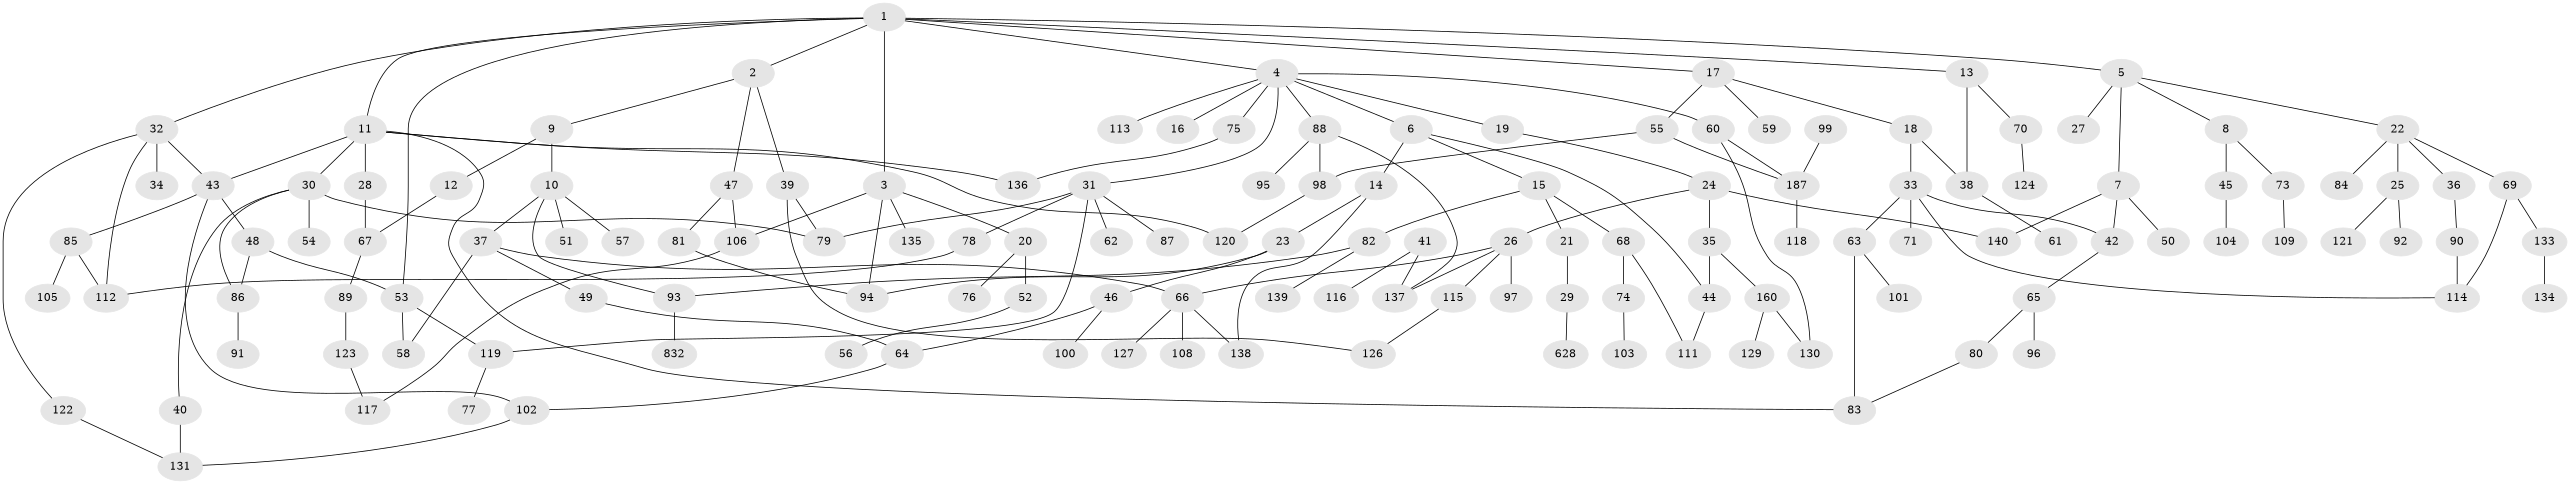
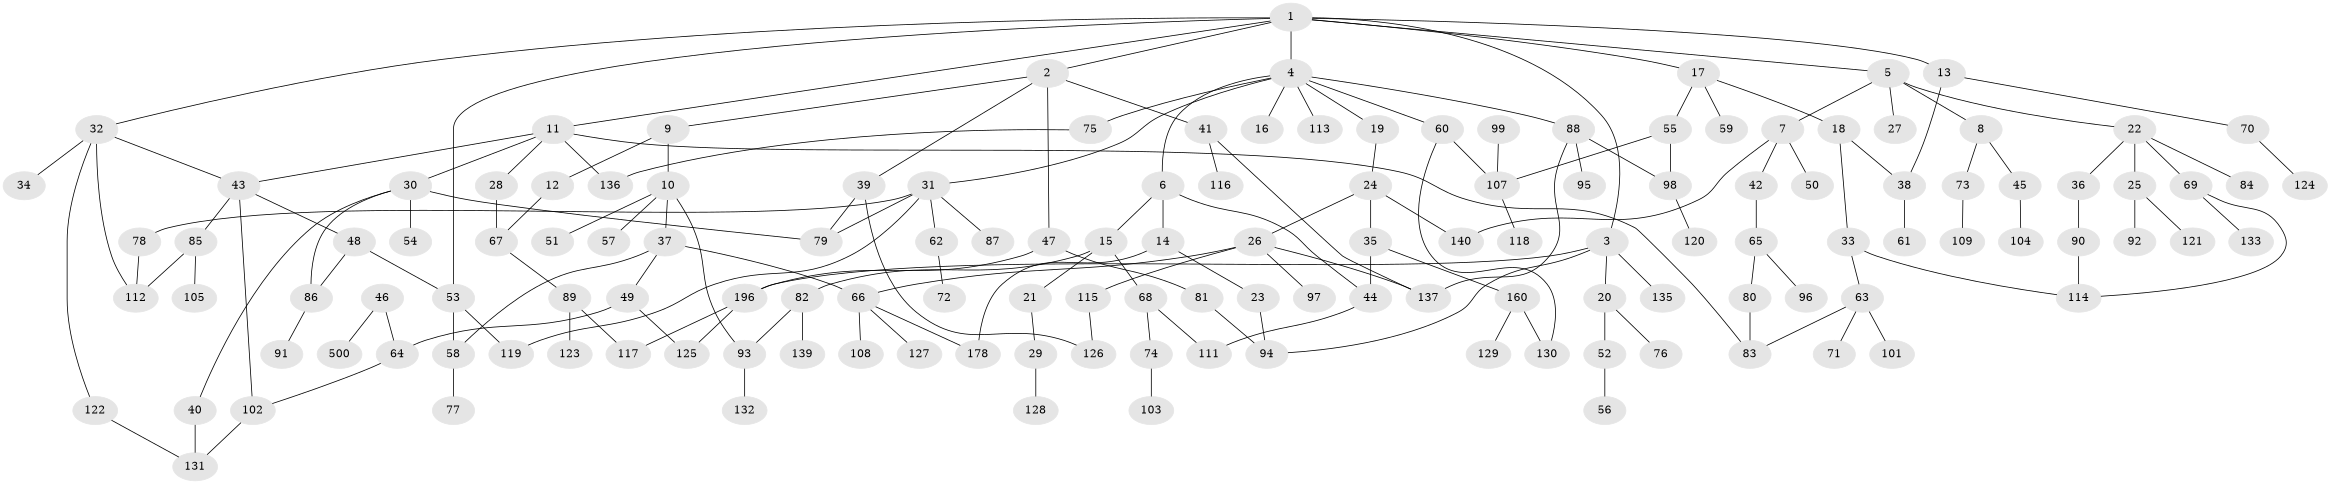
  graph {
    node [color=gray90 style=filled]
    1
    2
    3
    4
    5
    11
    13
    17
    32
    53
    9
    39
    41
    47
    20
    94
-   106
+   106 [label=196]
    135
    6
    16
    19
    31
    60
    75
    88
    113
    7
    8
    22
    27
    28
    30
    43
    83
    120
    136
    38
    70
    18
    55
    59
    34
    112
    122
    119
    58
    10
    12
    79
    126
    137
    116
    81
    52
    76
+   125
    117
    14
    15
    44
    24
    62
    78
    87
-   107 [label=187]
+   107
    130
    98
    95
    42
    50
    140
    45
    73
    25
    36
    69
    84
    23
-   138
+   138 [label=178]
    21
    68
    82
    111
    65
    104
    109
    37
    51
    57
    93
    67
    66
    49
-   132 [label=832]
+   132
    40
    54
    86
    48
    85
    102
    89
    61
    124
    46
    29
    74
    139
    33
    63
    71
    114
    26
    35
    56
-   128 [label=628]
+   128
    92
    121
    90
    133
    64
-   100
+   100 [label=500]
    97
    115
    n124 [label=160]
    108
    127
    131
    91
+   72
    101
    99
    129
    77
    80
    96
    105
    118
    123
    103
-   134
    1 -- 2
    1 -- 3
    1 -- 4
    1 -- 5
    1 -- 11
    1 -- 13
    1 -- 17
    1 -- 32
    1 -- 53
    2 -- 9
    2 -- 39
+   2 -- 41
    2 -- 47
    3 -- 20
    3 -- 94
    3 -- 106
    3 -- 135
    4 -- 6
    4 -- 16
    4 -- 19
    4 -- 31
    4 -- 60
    4 -- 75
    4 -- 88
    4 -- 113
    5 -- 7
    5 -- 8
    5 -- 22
    5 -- 27
    11 -- 28
    11 -- 30
    11 -- 43
    11 -- 83
-   11 -- 120
    11 -- 136
    13 -- 38
    13 -- 70
    17 -- 18
    17 -- 55
    17 -- 59
    32 -- 43
    32 -- 34
    32 -- 112
    32 -- 122
    53 -- 119
    53 -- 58
    9 -- 10
    9 -- 12
    39 -- 79
    39 -- 126
    41 -- 137
    41 -- 116
    47 -- 106
    47 -- 81
    20 -- 52
    20 -- 76
+   106 -- 125
    106 -- 117
    6 -- 14
    6 -- 15
    6 -- 44
    19 -- 24
    31 -- 119
    31 -- 79
    31 -- 62
    31 -- 78
    31 -- 87
    60 -- 107
    60 -- 130
    75 -- 136
    88 -- 137
    88 -- 98
    88 -- 95
    7 -- 42
    7 -- 50
    7 -- 140
    8 -- 45
    8 -- 73
    22 -- 25
    22 -- 36
    22 -- 69
    22 -- 84
    28 -- 67
    30 -- 79
    30 -- 40
    30 -- 54
    30 -- 86
    43 -- 48
    43 -- 85
    43 -- 102
    38 -- 61
    70 -- 124
    18 -- 38
    18 -- 33
    55 -- 107
    55 -- 98
    122 -- 131
-   119 -- 77
+   58 -- 77
    10 -- 37
    10 -- 51
    10 -- 57
    10 -- 93
    12 -- 67
    81 -- 94
    52 -- 56
    14 -- 23
    14 -- 138
    15 -- 21
    15 -- 68
    15 -- 82
    44 -- 111
    24 -- 140
    24 -- 26
    24 -- 35
+   62 -- 72
    78 -- 112
    107 -- 118
    98 -- 120
    42 -- 65
    45 -- 104
    73 -- 109
    25 -- 92
    25 -- 121
    36 -- 90
    69 -- 114
    69 -- 133
    23 -- 94
-   23 -- 46
    21 -- 29
    68 -- 111
    68 -- 74
    82 -- 93
    82 -- 139
    65 -- 80
    65 -- 96
    37 -- 58
    37 -- 66
    37 -- 49
    93 -- 132
    67 -- 89
    66 -- 138
    66 -- 108
    66 -- 127
+   49 -- 125
    49 -- 64
    40 -- 131
    86 -- 91
    48 -- 53
    48 -- 86
    85 -- 112
    85 -- 105
    102 -- 131
-   123 -- 117
+   89 -- 117
    89 -- 123
    46 -- 64
    46 -- 100
    29 -- 128
    74 -- 103
-   33 -- 42
    33 -- 63
-   33 -- 71
+   63 -- 71
    33 -- 114
    63 -- 83
    63 -- 101
    26 -- 137
    26 -- 66
    26 -- 97
    26 -- 115
    35 -- 44
    35 -- n124
    90 -- 114
-   133 -- 134
    64 -- 102
    115 -- 126
    n124 -- 130
    n124 -- 129
    99 -- 107
    80 -- 83
  }
